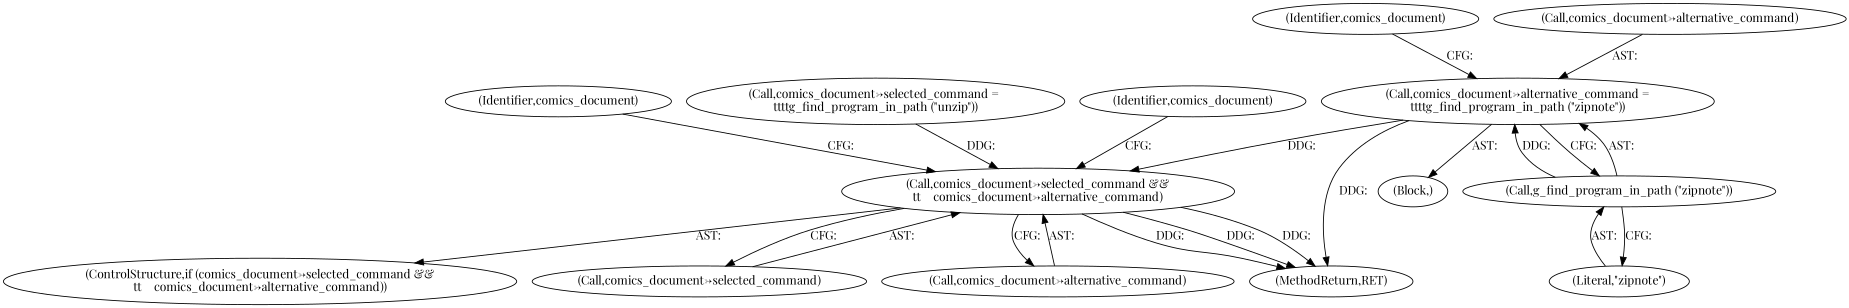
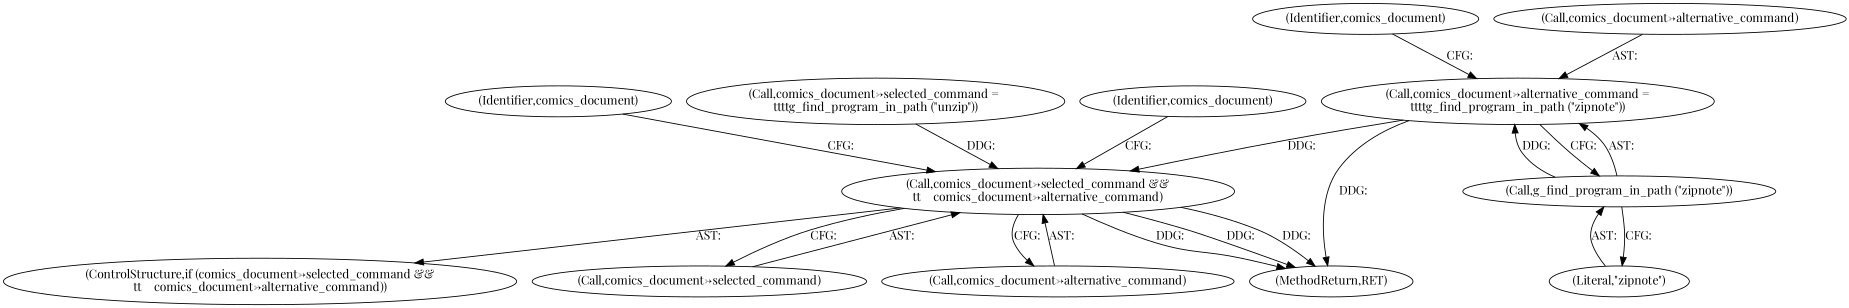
  digraph {
    fontname="Playfair Display"
    node [fontname="Playfair Display"]
    edge [fontname="Playfair Display"]
    n1 [label="(Call,comics_document->alternative_command =\n\t\t\t\tg_find_program_in_path (\"zipnote\"))"]
    n2 [label="(Call,g_find_program_in_path (\"zipnote\"))"]
    n3 [label="(Call,comics_document->selected_command &&\n\t\t    comics_document->alternative_command)"]
    n4 [label="(MethodReturn,RET)"]
-   n5 [label="(Block,)"]
    n6 [label="(Literal,\"zipnote\")"]
    n7 [label="(ControlStructure,if (comics_document->selected_command &&\n\t\t    comics_document->alternative_command))"]
    n8 [label="(Call,comics_document->selected_command)"]
    n9 [label="(Call,comics_document->alternative_command)"]
    n10 [label="(Identifier,comics_document)"]
    n11 [label="(Identifier,comics_document)"]
    n12 [label="(Call,comics_document->alternative_command)"]
    n13 [label="(Call,comics_document->selected_command = \n\t\t\t\tg_find_program_in_path (\"unzip\"))"]
    n14 [label="(Identifier,comics_document)"]
    n1 -> n2 [label="CFG: "]
    n1 -> n3 [label="DDG: "]
    n1 -> n4 [label="DDG: "]
-   n1 -> n5 [label="AST: "]
    n2 -> n1 [label="AST: "]
    n2 -> n1 [label="DDG: "]
    n2 -> n6 [label="CFG: "]
    n3 -> n4 [label="DDG: "]
    n3 -> n4 [label="DDG: "]
    n3 -> n4 [label="DDG: "]
    n3 -> n7 [label="AST: "]
    n3 -> n8 [label="CFG: "]
    n3 -> n9 [label="CFG: "]
    n6 -> n2 [label="AST: "]
    n8 -> n3 [label="AST: "]
    n9 -> n3 [label="AST: "]
    n10 -> n3 [label="CFG: "]
    n11 -> n1 [label="CFG: "]
    n12 -> n1 [label="AST: "]
    n13 -> n3 [label="DDG: "]
    n14 -> n3 [label="CFG: "]
  }
